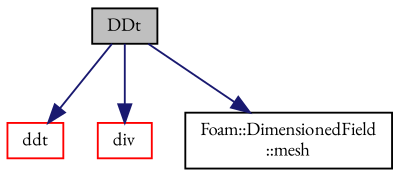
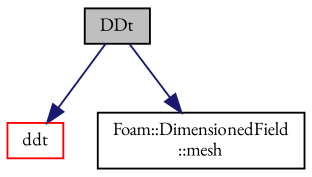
  digraph {
    rankdir=TB
    fontname="EB Garamond"
    node [color=black fontname="EB Garamond" fontsize=10 shape=record]
    edge [color=midnightblue fontname="EB Garamond" fontsize=10 labelfontname=FreeSans labelfontsize=10 style=solid]
    n1 [fillcolor=grey75 fontcolor=black height=0.2 label=DDt style=filled width=0.4]
    n2 [color=red height=0.2 label=ddt width=0.4]
-   n3 [color=red height=0.2 label=div width=0.4]
    n4 [height=0.2 label="Foam::DimensionedField\l::mesh" width=0.4]
    n1 -> n2
-   n1 -> n3
    n1 -> n4
  }
